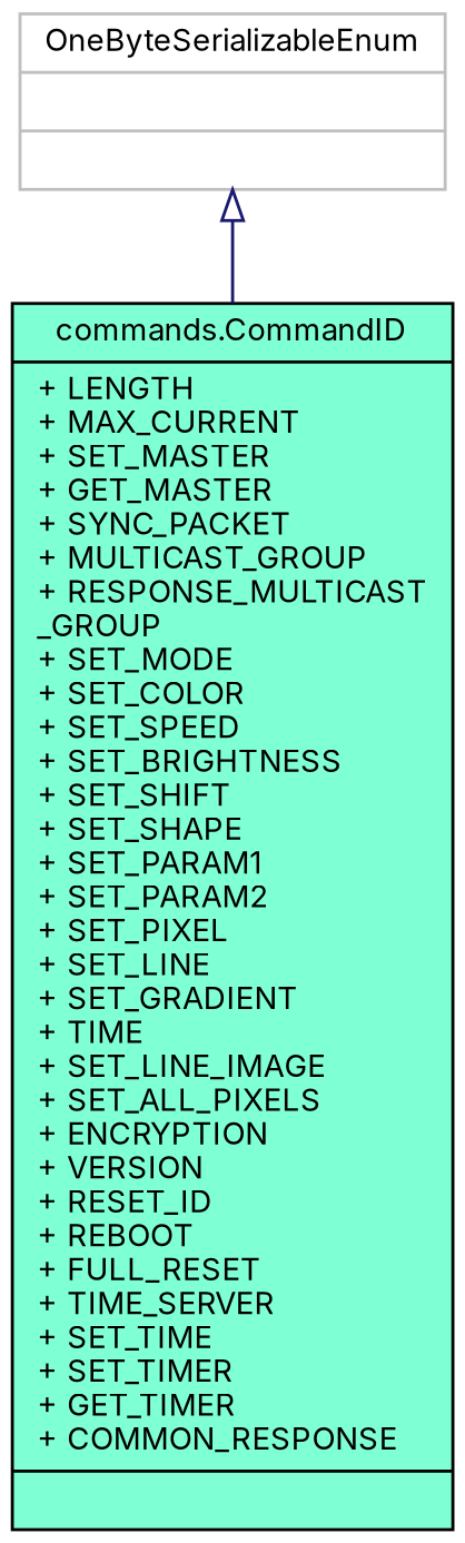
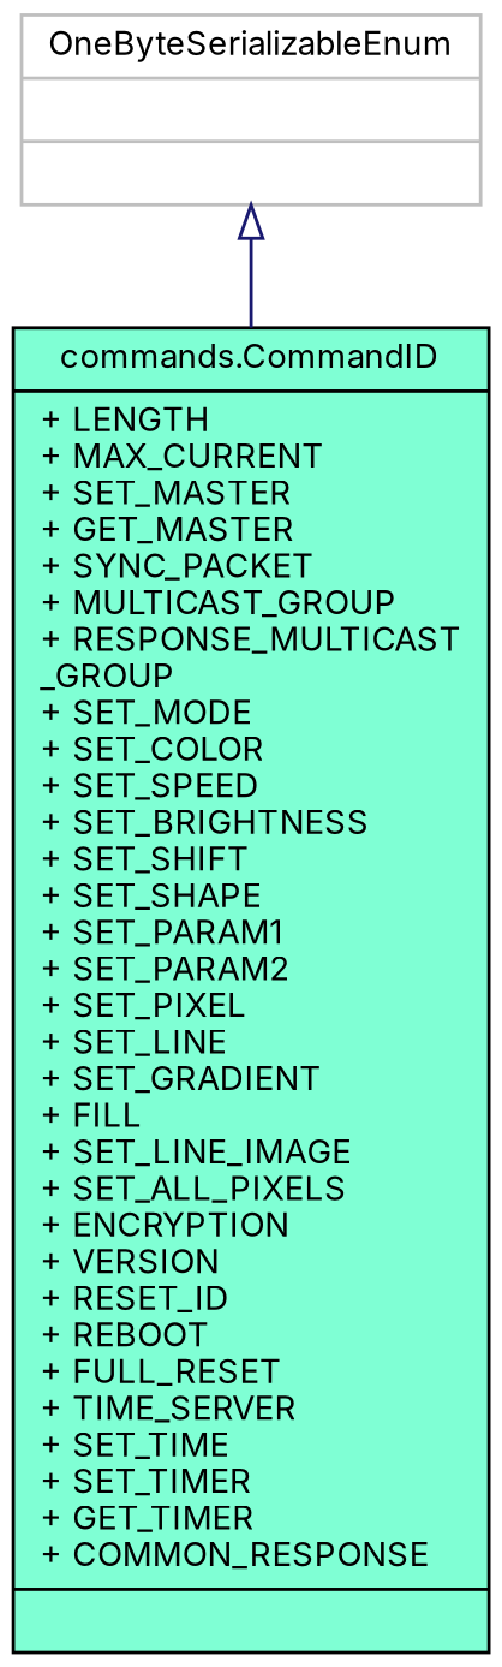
  digraph {
    fontname=Inter
    node [fontname=Inter fontsize=10 shape=record style=filled]
-   n1 [color=black fillcolor=aquamarine fontcolor=black height=0.2 label="{commands.CommandID\n|+ LENGTH\l+ MAX_CURRENT\l+ SET_MASTER\l+ GET_MASTER\l+ SYNC_PACKET\l+ MULTICAST_GROUP\l+ RESPONSE_MULTICAST\l_GROUP\l+ SET_MODE\l+ SET_COLOR\l+ SET_SPEED\l+ SET_BRIGHTNESS\l+ SET_SHIFT\l+ SET_SHAPE\l+ SET_PARAM1\l+ SET_PARAM2\l+ SET_PIXEL\l+ SET_LINE\l+ SET_GRADIENT\l+ TIME\l+ SET_LINE_IMAGE\l+ SET_ALL_PIXELS\l+ ENCRYPTION\l+ VERSION\l+ RESET_ID\l+ REBOOT\l+ FULL_RESET\l+ TIME_SERVER\l+ SET_TIME\l+ SET_TIMER\l+ GET_TIMER\l+ COMMON_RESPONSE\l|}" width=0.4]
+   n1 [color=black fillcolor=aquamarine fontcolor=black height=0.2 label="{commands.CommandID\n|+ LENGTH\l+ MAX_CURRENT\l+ SET_MASTER\l+ GET_MASTER\l+ SYNC_PACKET\l+ MULTICAST_GROUP\l+ RESPONSE_MULTICAST\l_GROUP\l+ SET_MODE\l+ SET_COLOR\l+ SET_SPEED\l+ SET_BRIGHTNESS\l+ SET_SHIFT\l+ SET_SHAPE\l+ SET_PARAM1\l+ SET_PARAM2\l+ SET_PIXEL\l+ SET_LINE\l+ SET_GRADIENT\l+ FILL\l+ SET_LINE_IMAGE\l+ SET_ALL_PIXELS\l+ ENCRYPTION\l+ VERSION\l+ RESET_ID\l+ REBOOT\l+ FULL_RESET\l+ TIME_SERVER\l+ SET_TIME\l+ SET_TIMER\l+ GET_TIMER\l+ COMMON_RESPONSE\l|}" width=0.4]
    n2 [color=grey75 fillcolor=white height=0.2 label="{OneByteSerializableEnum\n||}" width=0.4]
    n2 -> n1 [arrowtail=onormal color=midnightblue dir=back fontname=Inter fontsize=10 labelfontname=Helvetica labelfontsize=10 style=solid]
  }
